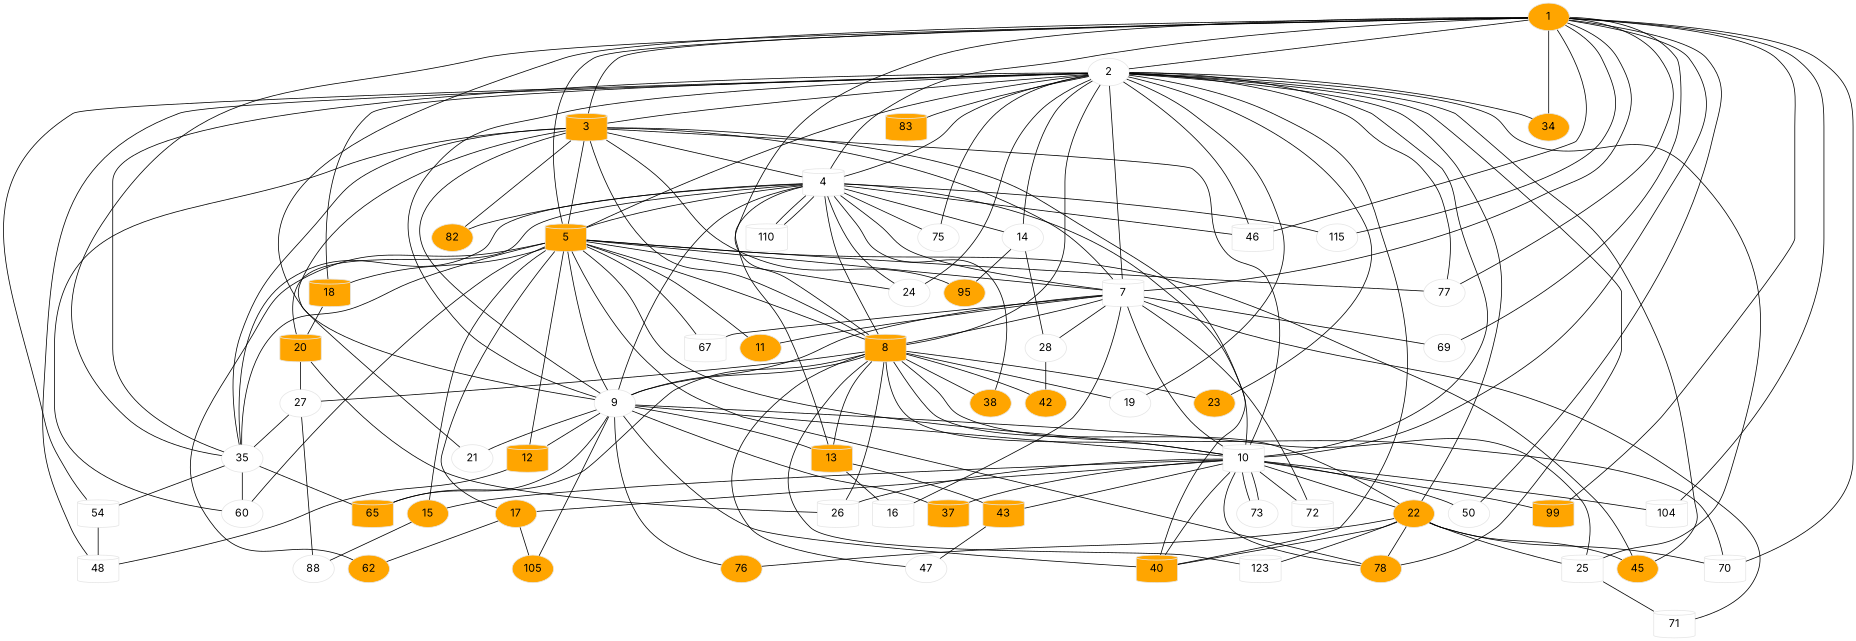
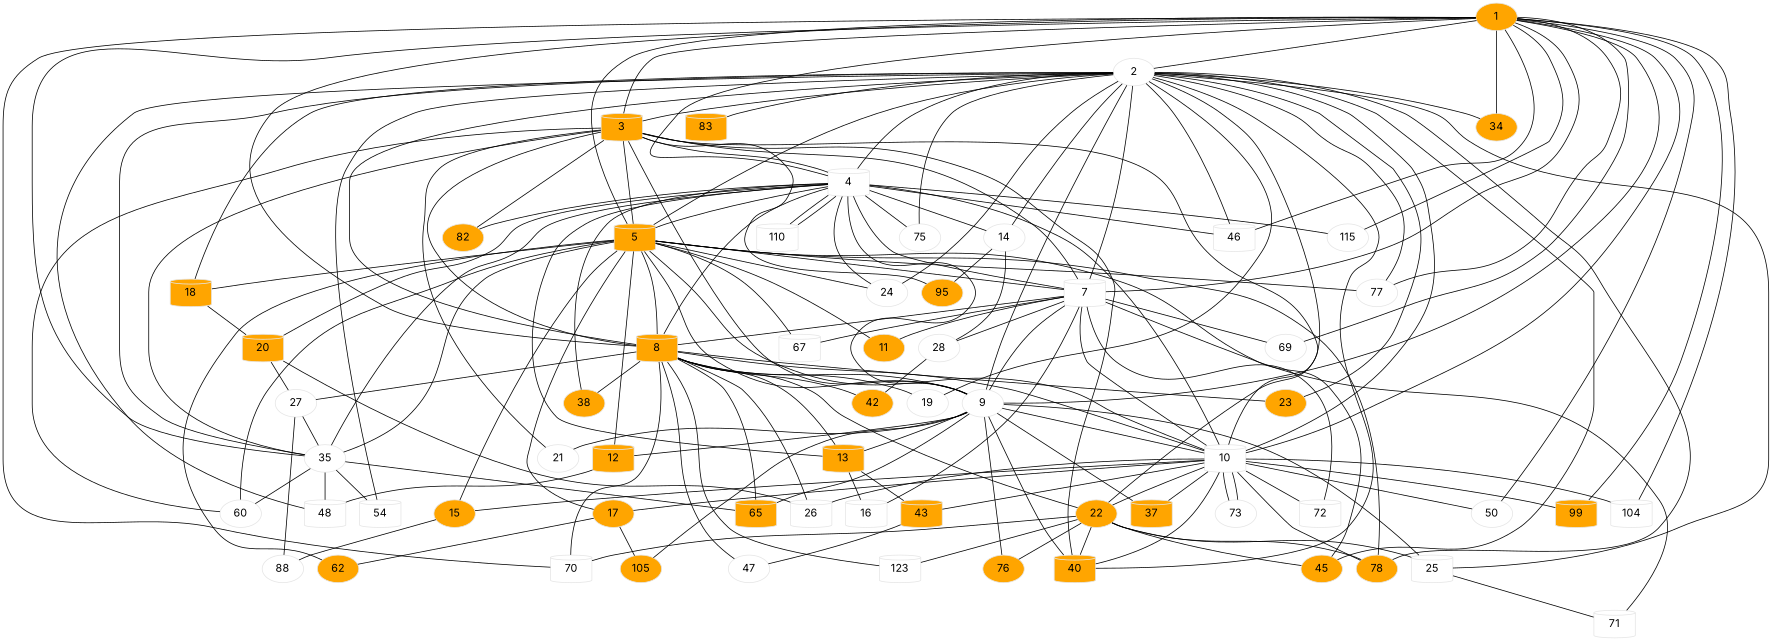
  graph {
    fontname=Inter
    node [color=gray90 fillcolor=white fontname=Inter shape=ellipse style=filled]
    edge [fontname=Inter]
    2 [super="+6"]
    3 [fillcolor=orange shape=cylinder super="+39"]
    4 [shape=cylinder]
    5 [fillcolor=orange shape=cylinder super="+29+61"]
    7 [shape=cylinder super="+89+52+30+66"]
    8 [fillcolor=orange shape=cylinder super="+81+51"]
    9 [super="+56"]
    10 [shape=cylinder]
    34 [fillcolor=orange]
    35 [super="+118+119+127+102+97+44"]
    46 [shape=cylinder super="+101"]
    77
    14
    18 [fillcolor=orange shape=cylinder]
    19
    22 [fillcolor=orange super="+53+31"]
    23 [fillcolor=orange]
    24 [super="+87"]
    25 [shape=cylinder super="+93+57"]
    40 [fillcolor=orange shape=cylinder super="+85+55"]
    45 [fillcolor=orange]
    48 [shape=cylinder super="+79"]
    54 [shape=cylinder]
    75
    78 [fillcolor=orange super="+109+124"]
    83 [fillcolor=orange shape=cylinder]
    1 [fillcolor=orange]
    50
    69
    70 [shape=cylinder]
    99 [fillcolor=orange shape=cylinder]
    104 [shape=cylinder]
    115
    21
    60 [super="+64"]
    82 [fillcolor=orange]
    95 [fillcolor=orange]
    13 [fillcolor=orange shape=cylinder]
    20 [fillcolor=orange shape=cylinder]
    38 [fillcolor=orange]
    110 [shape=cylinder]
    11 [fillcolor=orange]
    12 [fillcolor=orange shape=cylinder]
    15 [fillcolor=orange]
    17 [fillcolor=orange]
    62 [fillcolor=orange super="+113"]
    67 [shape=cylinder]
    16 [shape=cylinder]
    28
    71 [shape=cylinder]
    72 [shape=cylinder]
    26 [shape=cylinder super="+100"]
    27 [super="+112"]
    42 [fillcolor=orange]
    47
    65 [fillcolor=orange shape=cylinder super="+117"]
    123 [shape=cylinder]
    37 [fillcolor=orange shape=cylinder]
    76 [fillcolor=orange]
    105 [fillcolor=orange]
    43 [fillcolor=orange shape=cylinder]
    73
    88
    2 -- 3 [weight=3]
    2 -- 4 [weight=2]
    2 -- 5 [weight=5]
    2 -- 7 [weight=6]
    2 -- 8 [weight=3]
    2 -- 9 [weight=2]
    2 -- 10 [weight=4]
    2 -- 34
    2 -- 35 [weight=5]
    2 -- 46
    2 -- 77
    2 -- 14
    2 -- 18
    2 -- 19
    2 -- 22 [weight=2]
    2 -- 23 [weight=2]
    2 -- 24
    2 -- 25 [weight=2]
    2 -- 40
    2 -- 45
    2 -- 48
    2 -- 54
    2 -- 75
    2 -- 78
    2 -- 83
    3 -- 4
    3 -- 5 [weight=2]
    3 -- 7 [weight=3]
    3 -- 8
    3 -- 9
    3 -- 10 [weight=2]
    3 -- 35
    3 -- 40
    3 -- 21
    3 -- 60
    3 -- 82
    3 -- 95
    4 -- 5
    4 -- 7 [weight=2]
    4 -- 8
    4 -- 9
    4 -- 10
    4 -- 35
    4 -- 46
    4 -- 14
    4 -- 24
    4 -- 75
    4 -- 115
    4 -- 82
    4 -- 13
    4 -- 20
    4 -- 38
    4 -- 110
    4 -- 110
    5 -- 7 [weight=3]
    5 -- 8 [weight=2]
    5 -- 9
    5 -- 10 [weight=2]
    5 -- 35
    5 -- 77
    5 -- 18
    5 -- 24
    5 -- 45
    5 -- 78
    5 -- 60
    5 -- 11
    5 -- 12
    5 -- 15
    5 -- 17
    5 -- 62 [weight=2]
    5 -- 67
    7 -- 8 [weight=3]
    7 -- 9
    7 -- 10 [weight=2]
    7 -- 69
    7 -- 11
    7 -- 67
    7 -- 16
    7 -- 28
    7 -- 71
    7 -- 72
    8 -- 9
    8 -- 10
    8 -- 19
    8 -- 22
    8 -- 23
    8 -- 70
    8 -- 13
    8 -- 38
    8 -- 26
    8 -- 27 [weight=2]
    8 -- 42
    8 -- 47
    8 -- 65
    8 -- 123
    9 -- 10
    9 -- 25
    9 -- 40 [weight=2]
    9 -- 21
    9 -- 13
    9 -- 12
    9 -- 65
    9 -- 37
    9 -- 76
    9 -- 105
    10 -- 22
    10 -- 40
    10 -- 78
    10 -- 50
    10 -- 99
    10 -- 104
    10 -- 15
    10 -- 17
    10 -- 72
    10 -- 26
    10 -- 37
    10 -- 43
    10 -- 73
    10 -- 73
-   54 -- 48
+   35 -- 48
    35 -- 54
    35 -- 60
    35 -- 65
    14 -- 95
    14 -- 28
    18 -- 20
    22 -- 25 [weight=3]
    22 -- 40
    22 -- 45
    22 -- 78
    22 -- 70
    22 -- 123
    22 -- 76
    25 -- 71
    1 -- 2 [weight=4]
    1 -- 3
    1 -- 4
    1 -- 5
    1 -- 7
    1 -- 8
    1 -- 9
    1 -- 10
    1 -- 34
    1 -- 35
    1 -- 46
    1 -- 77
    1 -- 50
    1 -- 69
    1 -- 70
    1 -- 99
    1 -- 104
    1 -- 115
    13 -- 16
    13 -- 43
    20 -- 26
    20 -- 27
    12 -- 48
    15 -- 88
    17 -- 62
    17 -- 105
    28 -- 42
    27 -- 35
    27 -- 88
    43 -- 47
  }
